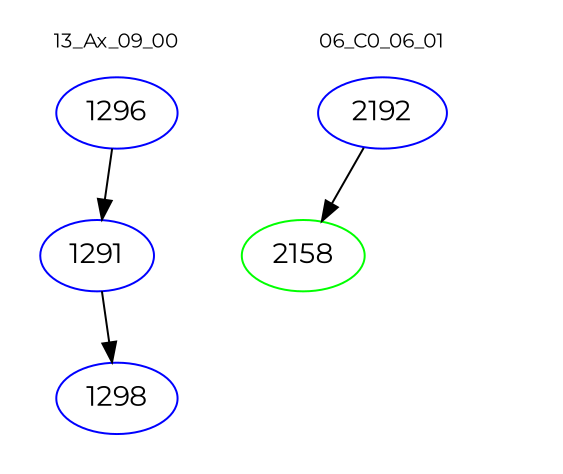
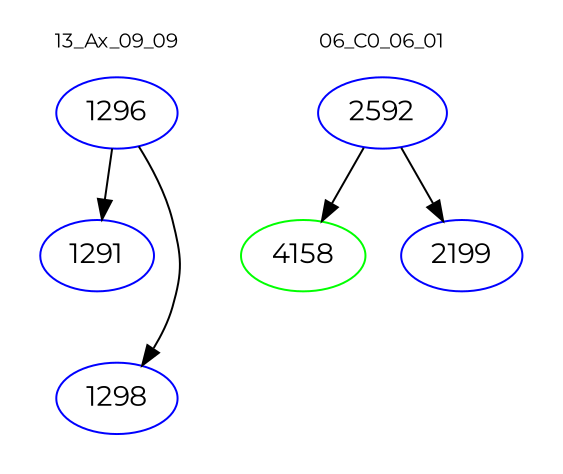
  digraph {
    fontname=Montserrat
    node [color=blue fontname=Montserrat]
    edge [color=black fontname=Montserrat]
    n1 [label=1296]
    n2 [label=1291]
    n3 [label=1298]
-   n4 [label=2192]
-   n5 [color=green label=2158]
+   n4 [label=2592]
+   n5 [color=green label=4158]
+   n6 [label=2199]
    subgraph cluster_1 {
      color=white
      fontsize=10
-     label="13_Ax_09_00"
+     label="13_Ax_09_09"
      n1
      n2
      n3
    }
    subgraph cluster_2 {
      color=white
      fontsize=10
      label="06_C0_06_01"
      n4
      n5
+     n6
    }
    n1 -> n2
-   n2 -> n3
+   n1 -> n3
    n4 -> n5
+   n4 -> n6
  }
